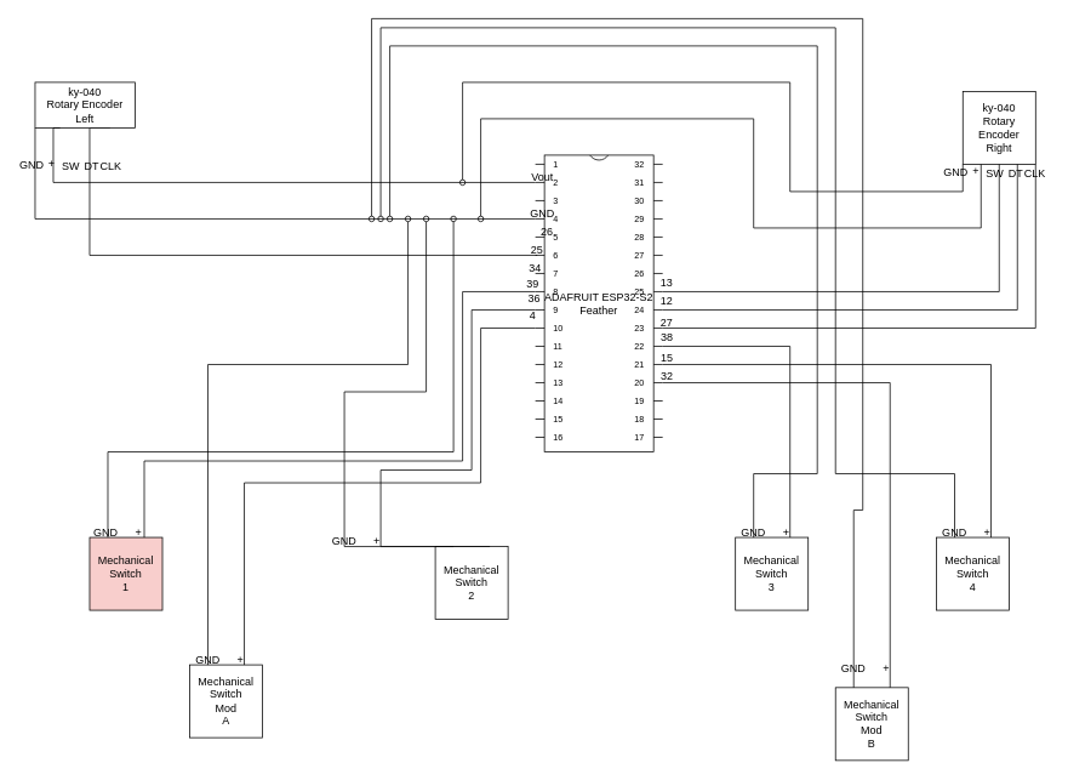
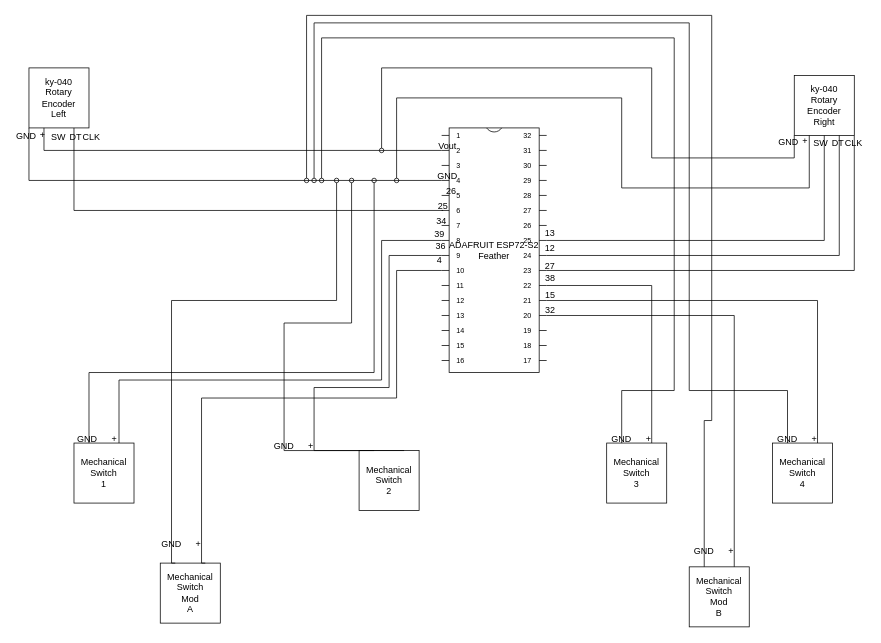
  <mxCell id="0" />
  <mxCell id="1" parent="0" />
  <mxCell id="2" style="edgeStyle=orthogonalEdgeStyle;rounded=0;orthogonalLoop=1;jettySize=auto;html=1;exitX=0.5;exitY=1;exitDx=0;exitDy=0;endArrow=none;endFill=0;entryX=1;entryY=0.25;entryDx=0;entryDy=0;" edge="1" parent="1" source="11" target="5"><mxGeometry relative="1" as="geometry"><mxPoint x="118" y="250" as="targetPoint" /><Array as="points"><mxPoint x="98" y="280" /></Array></mxGeometry></mxCell>
- <mxCell id="3" value="ADAFRUIT ESP32-S2 Feather" style="shadow=0;dashed=0;align=center;html=1;strokeWidth=1;shape=mxgraph.electrical.logic_gates.dual_inline_ic;labelNames=a,b,c,d,e,f,g,h,i,j,k,l,m,n,o,p,q,r,s,t;whiteSpace=wrap;movable=1;resizable=1;rotatable=1;deletable=1;editable=1;locked=0;connectable=1;" vertex="1" parent="1"><mxGeometry x="588" y="170" width="140" height="326" as="geometry" /></mxCell>
+ <mxCell id="3" value="ADAFRUIT ESP72-S2 Feather" style="shadow=0;dashed=0;align=center;html=1;strokeWidth=1;shape=mxgraph.electrical.logic_gates.dual_inline_ic;labelNames=a,b,c,d,e,f,g,h,i,j,k,l,m,n,o,p,q,r,s,t;whiteSpace=wrap;movable=1;resizable=1;rotatable=1;deletable=1;editable=1;locked=0;connectable=1;" vertex="1" parent="1"><mxGeometry x="588" y="170" width="140" height="326" as="geometry" /></mxCell>
  <mxCell id="4" value="ky-040&lt;br&gt;Rotary Encoder&lt;br&gt;Right" style="whiteSpace=wrap;html=1;aspect=fixed;direction=south;" vertex="1" parent="1"><mxGeometry x="1058" y="100" width="80" height="80" as="geometry" /></mxCell>
- <mxCell id="5" value="ky-040&lt;br&gt;Rotary Encoder&lt;br&gt;Left" style="whiteSpace=wrap;html=1;aspect=fixed;direction=south;" vertex="1" parent="1"><mxGeometry x="38" y="90" width="110" height="50" as="geometry" /></mxCell>
+ <mxCell id="5" value="ky-040&lt;br&gt;Rotary Encoder&lt;br&gt;Left" style="whiteSpace=wrap;html=1;aspect=fixed;direction=south;" vertex="1" parent="1"><mxGeometry x="38" y="90" width="80" height="80" as="geometry" /></mxCell>
  <mxCell id="6" value="" style="endArrow=none;html=1;rounded=0;exitX=1;exitY=1;exitDx=0;exitDy=0;entryX=0;entryY=0;entryDx=0;entryDy=70;entryPerimeter=0;edgeStyle=orthogonalEdgeStyle;endFill=0;" edge="1" parent="1" source="5" target="3"><mxGeometry width="50" height="50" relative="1" as="geometry"><mxPoint x="208" y="340" as="sourcePoint" /><mxPoint x="258" y="290" as="targetPoint" /><Array as="points"><mxPoint x="38" y="240" /></Array></mxGeometry></mxCell>
  <mxCell id="7" value="" style="endArrow=none;html=1;rounded=0;exitX=1;exitY=0.75;exitDx=0;exitDy=0;entryX=0;entryY=0;entryDx=0;entryDy=30;entryPerimeter=0;edgeStyle=orthogonalEdgeStyle;endFill=0;" edge="1" parent="1" source="5" target="3"><mxGeometry width="50" height="50" relative="1" as="geometry"><mxPoint x="-112" y="180" as="sourcePoint" /><mxPoint x="378" y="250" as="targetPoint" /><Array as="points"><mxPoint x="58" y="200" /></Array></mxGeometry></mxCell>
  <mxCell id="8" value="Vout" style="text;html=1;align=center;verticalAlign=middle;whiteSpace=wrap;rounded=0;" vertex="1" parent="1"><mxGeometry x="586" y="190" width="20" height="10" as="geometry" /></mxCell>
  <mxCell id="9" value="GND" style="text;html=1;align=center;verticalAlign=middle;whiteSpace=wrap;rounded=0;" vertex="1" parent="1"><mxGeometry x="576" y="230" width="40" height="10" as="geometry" /></mxCell>
  <mxCell id="10" value="26" style="text;html=1;align=center;verticalAlign=middle;whiteSpace=wrap;rounded=0;" vertex="1" parent="1"><mxGeometry x="586" y="250" width="30" height="10" as="geometry" /></mxCell>
  <mxCell id="11" value="25" style="text;html=1;align=center;verticalAlign=middle;whiteSpace=wrap;rounded=0;" vertex="1" parent="1"><mxGeometry x="575" y="270" width="30" height="10" as="geometry" /></mxCell>
  <mxCell id="12" value="34" style="text;html=1;align=center;verticalAlign=middle;whiteSpace=wrap;rounded=0;" vertex="1" parent="1"><mxGeometry x="578" y="290" width="20" height="10" as="geometry" /></mxCell>
  <mxCell id="13" value="39" style="text;html=1;align=center;verticalAlign=middle;whiteSpace=wrap;rounded=0;" vertex="1" parent="1"><mxGeometry x="571" y="305" width="29" height="13" as="geometry" /></mxCell>
  <mxCell id="14" value="36" style="text;html=1;align=center;verticalAlign=middle;whiteSpace=wrap;rounded=0;" vertex="1" parent="1"><mxGeometry x="577" y="325" width="20" height="5" as="geometry" /></mxCell>
  <mxCell id="15" value="4" style="text;html=1;align=center;verticalAlign=middle;whiteSpace=wrap;rounded=0;" vertex="1" parent="1"><mxGeometry x="576" y="343" width="19" height="8" as="geometry" /></mxCell>
  <mxCell id="16" value="13" style="text;html=1;align=center;verticalAlign=middle;whiteSpace=wrap;rounded=0;" vertex="1" parent="1"><mxGeometry x="718" y="300" width="29" height="20" as="geometry" /></mxCell>
  <mxCell id="17" value="12" style="text;html=1;align=center;verticalAlign=middle;whiteSpace=wrap;rounded=0;" vertex="1" parent="1"><mxGeometry x="718" y="320" width="29" height="20" as="geometry" /></mxCell>
  <mxCell id="18" value="27" style="text;html=1;align=center;verticalAlign=middle;whiteSpace=wrap;rounded=0;" vertex="1" parent="1"><mxGeometry x="718" y="343" width="29" height="24" as="geometry" /></mxCell>
  <mxCell id="19" value="GND" style="text;html=1;align=center;verticalAlign=middle;whiteSpace=wrap;rounded=0;" vertex="1" parent="1"><mxGeometry x="1036" y="179" width="29" height="20" as="geometry" /></mxCell>
  <mxCell id="20" value="+" style="text;html=1;align=center;verticalAlign=middle;whiteSpace=wrap;rounded=0;" vertex="1" parent="1"><mxGeometry x="1058" y="178" width="29" height="20" as="geometry" /></mxCell>
  <mxCell id="21" value="SW" style="text;html=1;align=center;verticalAlign=middle;whiteSpace=wrap;rounded=0;" vertex="1" parent="1"><mxGeometry x="1079" y="180" width="29" height="20" as="geometry" /></mxCell>
  <mxCell id="22" value="DT" style="text;html=1;align=center;verticalAlign=middle;whiteSpace=wrap;rounded=0;" vertex="1" parent="1"><mxGeometry x="1102" y="180" width="29" height="20" as="geometry" /></mxCell>
  <mxCell id="23" value="" style="endArrow=none;html=1;rounded=0;entryX=1;entryY=1;entryDx=0;entryDy=0;edgeStyle=orthogonalEdgeStyle;endFill=0;startArrow=oval;startFill=0;" edge="1" parent="1" target="4"><mxGeometry width="50" height="50" relative="1" as="geometry"><mxPoint x="508" y="200" as="sourcePoint" /><mxPoint x="1038" y="90" as="targetPoint" /><Array as="points"><mxPoint x="508" y="90" /><mxPoint x="868" y="90" /><mxPoint x="868" y="210" /><mxPoint x="1058" y="210" /></Array></mxGeometry></mxCell>
  <mxCell id="24" value="" style="endArrow=none;html=1;rounded=0;entryX=1;entryY=0.75;entryDx=0;entryDy=0;edgeStyle=orthogonalEdgeStyle;endFill=0;startArrow=oval;startFill=0;" edge="1" parent="1" target="4"><mxGeometry width="50" height="50" relative="1" as="geometry"><mxPoint x="528" y="240" as="sourcePoint" /><mxPoint x="1078" y="220" as="targetPoint" /><Array as="points"><mxPoint x="528" y="130" /><mxPoint x="828" y="130" /><mxPoint x="828" y="250" /><mxPoint x="1078" y="250" /></Array></mxGeometry></mxCell>
  <mxCell id="25" value="" style="endArrow=none;html=1;rounded=0;entryX=1;entryY=0.5;entryDx=0;entryDy=0;edgeStyle=orthogonalEdgeStyle;endFill=0;exitX=1;exitY=0;exitDx=0;exitDy=150;exitPerimeter=0;" edge="1" parent="1" source="3" target="4"><mxGeometry width="50" height="50" relative="1" as="geometry"><mxPoint x="798" y="370" as="sourcePoint" /><mxPoint x="1317.5" y="335" as="targetPoint" /><Array as="points"><mxPoint x="1098" y="320" /></Array></mxGeometry></mxCell>
  <mxCell id="26" value="" style="endArrow=none;html=1;rounded=0;entryX=1;entryY=0.25;entryDx=0;entryDy=0;edgeStyle=orthogonalEdgeStyle;endFill=0;exitX=1;exitY=0;exitDx=0;exitDy=170;exitPerimeter=0;" edge="1" parent="1" source="3" target="4"><mxGeometry width="50" height="50" relative="1" as="geometry"><mxPoint x="738" y="330" as="sourcePoint" /><mxPoint x="1108" y="190" as="targetPoint" /><Array as="points"><mxPoint x="1118" y="340" /></Array></mxGeometry></mxCell>
- <mxCell id="27" value="Mechanical Switch&lt;br&gt;1" style="whiteSpace=wrap;html=1;aspect=fixed;direction=south;fillColor=#f8cecc;" vertex="1" parent="1"><mxGeometry x="98" y="590" width="80" height="80" as="geometry" /></mxCell>
+ <mxCell id="27" value="Mechanical Switch&lt;br&gt;1" style="whiteSpace=wrap;html=1;aspect=fixed;direction=south;" vertex="1" parent="1"><mxGeometry x="98" y="590" width="80" height="80" as="geometry" /></mxCell>
  <mxCell id="28" value="Mechanical Switch&lt;br&gt;2" style="whiteSpace=wrap;html=1;aspect=fixed;direction=south;" vertex="1" parent="1"><mxGeometry x="478" y="600" width="80" height="80" as="geometry" /></mxCell>
  <mxCell id="29" value="Mechanical Switch&lt;br&gt;3" style="whiteSpace=wrap;html=1;aspect=fixed;direction=south;" vertex="1" parent="1"><mxGeometry x="808" y="590" width="80" height="80" as="geometry" /></mxCell>
  <mxCell id="30" value="Mechanical Switch&lt;br&gt;4" style="whiteSpace=wrap;html=1;aspect=fixed;direction=south;" vertex="1" parent="1"><mxGeometry x="1029" y="590" width="80" height="80" as="geometry" /></mxCell>
- <mxCell id="31" value="Mechanical Switch&lt;div&gt;Mod&lt;br&gt;A&lt;/div&gt;" style="whiteSpace=wrap;html=1;aspect=fixed;direction=south;" vertex="1" parent="1"><mxGeometry x="208" y="730" width="80" height="80" as="geometry" /></mxCell>
+ <mxCell id="31" value="Mechanical Switch&lt;div&gt;Mod&lt;br&gt;A&lt;/div&gt;" style="whiteSpace=wrap;html=1;aspect=fixed;direction=south;" vertex="1" parent="1"><mxGeometry x="213" y="750" width="80" height="80" as="geometry" /></mxCell>
  <mxCell id="32" value="Mechanical Switch&lt;br&gt;Mod&lt;br&gt;B" style="whiteSpace=wrap;html=1;aspect=fixed;direction=south;" vertex="1" parent="1"><mxGeometry x="918" y="755" width="80" height="80" as="geometry" /></mxCell>
  <mxCell id="33" value="" style="endArrow=none;html=1;rounded=0;entryX=0;entryY=0.75;entryDx=0;entryDy=0;edgeStyle=orthogonalEdgeStyle;endFill=0;startArrow=oval;startFill=0;" edge="1" parent="1" target="27"><mxGeometry width="50" height="50" relative="1" as="geometry"><mxPoint x="498" y="240" as="sourcePoint" /><mxPoint x="638" y="465.94" as="targetPoint" /><Array as="points"><mxPoint x="498" y="496" /><mxPoint x="118" y="496" /></Array></mxGeometry></mxCell>
  <mxCell id="34" value="" style="endArrow=none;html=1;rounded=0;entryX=0;entryY=0.25;entryDx=0;entryDy=0;edgeStyle=orthogonalEdgeStyle;endFill=0;startArrow=none;startFill=0;exitX=0;exitY=0;exitDx=0;exitDy=150;exitPerimeter=0;" edge="1" parent="1" source="3" target="27"><mxGeometry width="50" height="50" relative="1" as="geometry"><mxPoint x="558" y="380" as="sourcePoint" /><mxPoint x="128" y="600" as="targetPoint" /><Array as="points"><mxPoint x="508" y="320" /><mxPoint x="508" y="506" /><mxPoint x="158" y="506" /></Array></mxGeometry></mxCell>
  <mxCell id="35" value="" style="endArrow=none;html=1;rounded=0;edgeStyle=orthogonalEdgeStyle;endFill=0;startArrow=oval;startFill=0;entryX=0;entryY=0.75;entryDx=0;entryDy=0;" edge="1" parent="1" target="28"><mxGeometry width="50" height="50" relative="1" as="geometry"><mxPoint x="468" y="240" as="sourcePoint" /><mxPoint x="448" y="570" as="targetPoint" /><Array as="points"><mxPoint x="468" y="430" /><mxPoint x="378" y="430" /></Array></mxGeometry></mxCell>
  <mxCell id="36" value="" style="endArrow=none;html=1;rounded=0;entryX=0;entryY=0.25;entryDx=0;entryDy=0;edgeStyle=orthogonalEdgeStyle;endFill=0;startArrow=none;startFill=0;exitX=0;exitY=0;exitDx=0;exitDy=170;exitPerimeter=0;" edge="1" parent="1" source="3" target="28"><mxGeometry width="50" height="50" relative="1" as="geometry"><mxPoint x="568" y="360" as="sourcePoint" /><mxPoint x="168" y="600" as="targetPoint" /><Array as="points"><mxPoint x="518" y="340" /><mxPoint x="518" y="516" /><mxPoint x="418" y="516" /></Array></mxGeometry></mxCell>
  <mxCell id="37" value="" style="endArrow=none;html=1;rounded=0;entryX=0;entryY=0.75;entryDx=0;entryDy=0;edgeStyle=orthogonalEdgeStyle;endFill=0;startArrow=oval;startFill=0;" edge="1" parent="1" target="31"><mxGeometry width="50" height="50" relative="1" as="geometry"><mxPoint x="448" y="240" as="sourcePoint" /><mxPoint x="128" y="600" as="targetPoint" /><Array as="points"><mxPoint x="448" y="400" /><mxPoint x="228" y="400" /></Array></mxGeometry></mxCell>
  <mxCell id="38" value="" style="endArrow=none;html=1;rounded=0;entryX=0;entryY=0.25;entryDx=0;entryDy=0;edgeStyle=orthogonalEdgeStyle;endFill=0;startArrow=none;startFill=0;exitX=0;exitY=0;exitDx=0;exitDy=190;exitPerimeter=0;" edge="1" parent="1" source="3" target="31"><mxGeometry width="50" height="50" relative="1" as="geometry"><mxPoint x="568" y="360" as="sourcePoint" /><mxPoint x="168" y="600" as="targetPoint" /><Array as="points"><mxPoint x="528" y="360" /><mxPoint x="528" y="530" /><mxPoint x="268" y="530" /></Array></mxGeometry></mxCell>
  <mxCell id="39" value="" style="endArrow=none;html=1;rounded=0;entryX=0;entryY=0.75;entryDx=0;entryDy=0;edgeStyle=orthogonalEdgeStyle;endFill=0;startArrow=oval;startFill=0;" edge="1" parent="1" target="29"><mxGeometry width="50" height="50" relative="1" as="geometry"><mxPoint x="428" y="240" as="sourcePoint" /><mxPoint x="128" y="600" as="targetPoint" /><Array as="points"><mxPoint x="428" y="50" /><mxPoint x="898" y="50" /><mxPoint x="898" y="520" /><mxPoint x="828" y="520" /></Array></mxGeometry></mxCell>
  <mxCell id="40" value="" style="endArrow=none;html=1;rounded=0;entryX=0;entryY=0.75;entryDx=0;entryDy=0;edgeStyle=orthogonalEdgeStyle;endFill=0;startArrow=oval;startFill=0;" edge="1" parent="1" target="30"><mxGeometry width="50" height="50" relative="1" as="geometry"><mxPoint x="418" y="240" as="sourcePoint" /><mxPoint x="838" y="600" as="targetPoint" /><Array as="points"><mxPoint x="418" y="30" /><mxPoint x="918" y="30" /><mxPoint x="918" y="520" /><mxPoint x="1049" y="520" /></Array></mxGeometry></mxCell>
  <mxCell id="41" value="" style="endArrow=none;html=1;rounded=0;entryX=0;entryY=0.75;entryDx=0;entryDy=0;edgeStyle=orthogonalEdgeStyle;endFill=0;startArrow=oval;startFill=0;" edge="1" parent="1" target="32"><mxGeometry width="50" height="50" relative="1" as="geometry"><mxPoint x="408" y="240" as="sourcePoint" /><mxPoint x="1059" y="600" as="targetPoint" /><Array as="points"><mxPoint x="408" y="20" /><mxPoint x="948" y="20" /><mxPoint x="948" y="560" /><mxPoint x="938" y="560" /></Array></mxGeometry></mxCell>
  <mxCell id="42" value="" style="endArrow=none;html=1;rounded=0;entryX=0;entryY=0.25;entryDx=0;entryDy=0;edgeStyle=orthogonalEdgeStyle;endFill=0;exitX=1;exitY=0;exitDx=0;exitDy=210;exitPerimeter=0;" edge="1" parent="1" source="3" target="29"><mxGeometry width="50" height="50" relative="1" as="geometry"><mxPoint x="738" y="370" as="sourcePoint" /><mxPoint x="1148" y="190" as="targetPoint" /><Array as="points"><mxPoint x="868" y="380" /></Array></mxGeometry></mxCell>
  <mxCell id="43" value="" style="endArrow=none;html=1;rounded=0;entryX=0;entryY=0.25;entryDx=0;entryDy=0;edgeStyle=orthogonalEdgeStyle;endFill=0;exitX=1;exitY=0;exitDx=0;exitDy=230;exitPerimeter=0;" edge="1" parent="1" source="3" target="30"><mxGeometry width="50" height="50" relative="1" as="geometry"><mxPoint x="738" y="390" as="sourcePoint" /><mxPoint x="878" y="600" as="targetPoint" /><Array as="points"><mxPoint x="1089" y="400" /></Array></mxGeometry></mxCell>
  <mxCell id="44" value="" style="endArrow=none;html=1;rounded=0;entryX=0;entryY=0.25;entryDx=0;entryDy=0;edgeStyle=orthogonalEdgeStyle;endFill=0;exitX=1;exitY=0;exitDx=0;exitDy=250;exitPerimeter=0;" edge="1" parent="1" source="3" target="32"><mxGeometry width="50" height="50" relative="1" as="geometry"><mxPoint x="738" y="410" as="sourcePoint" /><mxPoint x="1099" y="600" as="targetPoint" /><Array as="points"><mxPoint x="978" y="420" /></Array></mxGeometry></mxCell>
  <mxCell id="45" value="38" style="text;html=1;align=center;verticalAlign=middle;whiteSpace=wrap;rounded=0;" vertex="1" parent="1"><mxGeometry x="722.5" y="367" width="20" height="5" as="geometry" /></mxCell>
  <mxCell id="46" value="15" style="text;html=1;align=center;verticalAlign=middle;whiteSpace=wrap;rounded=0;" vertex="1" parent="1"><mxGeometry x="722.5" y="390" width="20" height="5" as="geometry" /></mxCell>
  <mxCell id="47" value="32" style="text;html=1;align=center;verticalAlign=middle;whiteSpace=wrap;rounded=0;" vertex="1" parent="1"><mxGeometry x="722.5" y="410" width="20" height="5" as="geometry" /></mxCell>
  <mxCell id="48" value="" style="endArrow=none;html=1;rounded=0;entryX=1;entryY=0;entryDx=0;entryDy=0;edgeStyle=orthogonalEdgeStyle;endFill=0;exitX=1;exitY=0;exitDx=0;exitDy=190;exitPerimeter=0;" edge="1" parent="1" source="3" target="4"><mxGeometry width="50" height="50" relative="1" as="geometry"><mxPoint x="728" y="360" as="sourcePoint" /><mxPoint x="1138" y="180" as="targetPoint" /><Array as="points"><mxPoint x="1138" y="360" /></Array></mxGeometry></mxCell>
  <mxCell id="49" value="CLK" style="text;html=1;align=center;verticalAlign=middle;whiteSpace=wrap;rounded=0;" vertex="1" parent="1"><mxGeometry x="1123" y="180" width="29" height="20" as="geometry" /></mxCell>
  <mxCell id="50" value="GND" style="text;html=1;align=center;verticalAlign=middle;whiteSpace=wrap;rounded=0;" vertex="1" parent="1"><mxGeometry x="20" y="171" width="29" height="20" as="geometry" /></mxCell>
  <mxCell id="51" value="+" style="text;html=1;align=center;verticalAlign=middle;whiteSpace=wrap;rounded=0;" vertex="1" parent="1"><mxGeometry x="42" y="170" width="29" height="20" as="geometry" /></mxCell>
  <mxCell id="52" value="SW" style="text;html=1;align=center;verticalAlign=middle;whiteSpace=wrap;rounded=0;" vertex="1" parent="1"><mxGeometry x="63" y="172" width="29" height="20" as="geometry" /></mxCell>
  <mxCell id="53" value="DT" style="text;html=1;align=center;verticalAlign=middle;whiteSpace=wrap;rounded=0;" vertex="1" parent="1"><mxGeometry x="86" y="172" width="29" height="20" as="geometry" /></mxCell>
  <mxCell id="54" value="CLK" style="text;html=1;align=center;verticalAlign=middle;whiteSpace=wrap;rounded=0;" vertex="1" parent="1"><mxGeometry x="107" y="172" width="29" height="20" as="geometry" /></mxCell>
  <mxCell id="55" value="GND" style="text;html=1;align=center;verticalAlign=middle;whiteSpace=wrap;rounded=0;" vertex="1" parent="1"><mxGeometry x="96" y="580" width="40" height="10" as="geometry" /></mxCell>
  <mxCell id="56" value="+" style="text;html=1;align=center;verticalAlign=middle;whiteSpace=wrap;rounded=0;" vertex="1" parent="1"><mxGeometry x="132" y="580" width="40" height="10" as="geometry" /></mxCell>
  <mxCell id="57" value="GND" style="text;html=1;align=center;verticalAlign=middle;whiteSpace=wrap;rounded=0;" vertex="1" parent="1"><mxGeometry x="358" y="590" width="40" height="10" as="geometry" /></mxCell>
  <mxCell id="58" value="+" style="text;html=1;align=center;verticalAlign=middle;whiteSpace=wrap;rounded=0;" vertex="1" parent="1"><mxGeometry x="394" y="590" width="40" height="10" as="geometry" /></mxCell>
  <mxCell id="59" value="GND" style="text;html=1;align=center;verticalAlign=middle;whiteSpace=wrap;rounded=0;" vertex="1" parent="1"><mxGeometry x="208" y="720" width="40" height="10" as="geometry" /></mxCell>
  <mxCell id="60" value="+" style="text;html=1;align=center;verticalAlign=middle;whiteSpace=wrap;rounded=0;" vertex="1" parent="1"><mxGeometry x="244" y="720" width="40" height="10" as="geometry" /></mxCell>
  <mxCell id="61" value="GND" style="text;html=1;align=center;verticalAlign=middle;whiteSpace=wrap;rounded=0;" vertex="1" parent="1"><mxGeometry x="808" y="580" width="40" height="10" as="geometry" /></mxCell>
  <mxCell id="62" value="+" style="text;html=1;align=center;verticalAlign=middle;whiteSpace=wrap;rounded=0;" vertex="1" parent="1"><mxGeometry x="844" y="580" width="40" height="10" as="geometry" /></mxCell>
  <mxCell id="63" value="GND" style="text;html=1;align=center;verticalAlign=middle;whiteSpace=wrap;rounded=0;" vertex="1" parent="1"><mxGeometry x="918" y="730" width="40" height="10" as="geometry" /></mxCell>
  <mxCell id="64" value="+" style="text;html=1;align=center;verticalAlign=middle;whiteSpace=wrap;rounded=0;" vertex="1" parent="1"><mxGeometry x="954" y="730" width="40" height="10" as="geometry" /></mxCell>
  <mxCell id="65" value="GND" style="text;html=1;align=center;verticalAlign=middle;whiteSpace=wrap;rounded=0;" vertex="1" parent="1"><mxGeometry x="1029" y="580" width="40" height="10" as="geometry" /></mxCell>
  <mxCell id="66" value="+" style="text;html=1;align=center;verticalAlign=middle;whiteSpace=wrap;rounded=0;" vertex="1" parent="1"><mxGeometry x="1065" y="580" width="40" height="10" as="geometry" /></mxCell>
